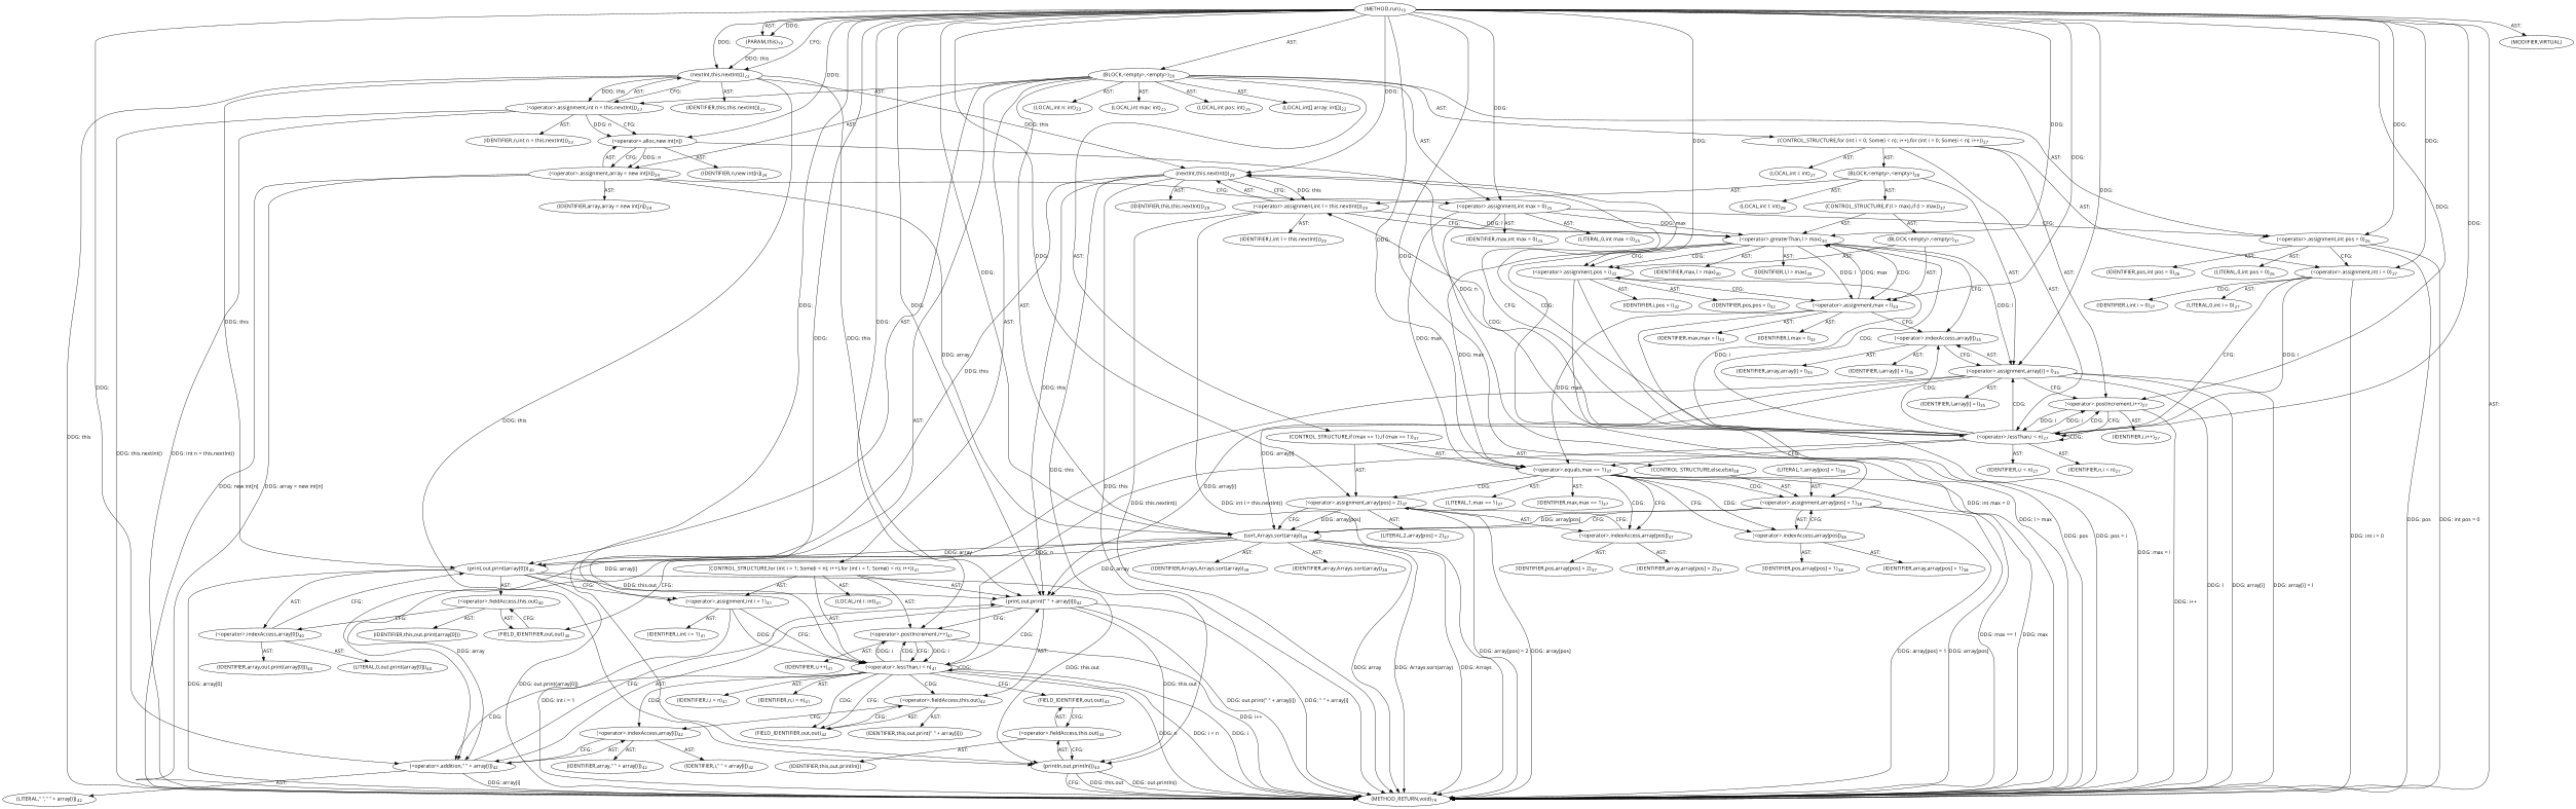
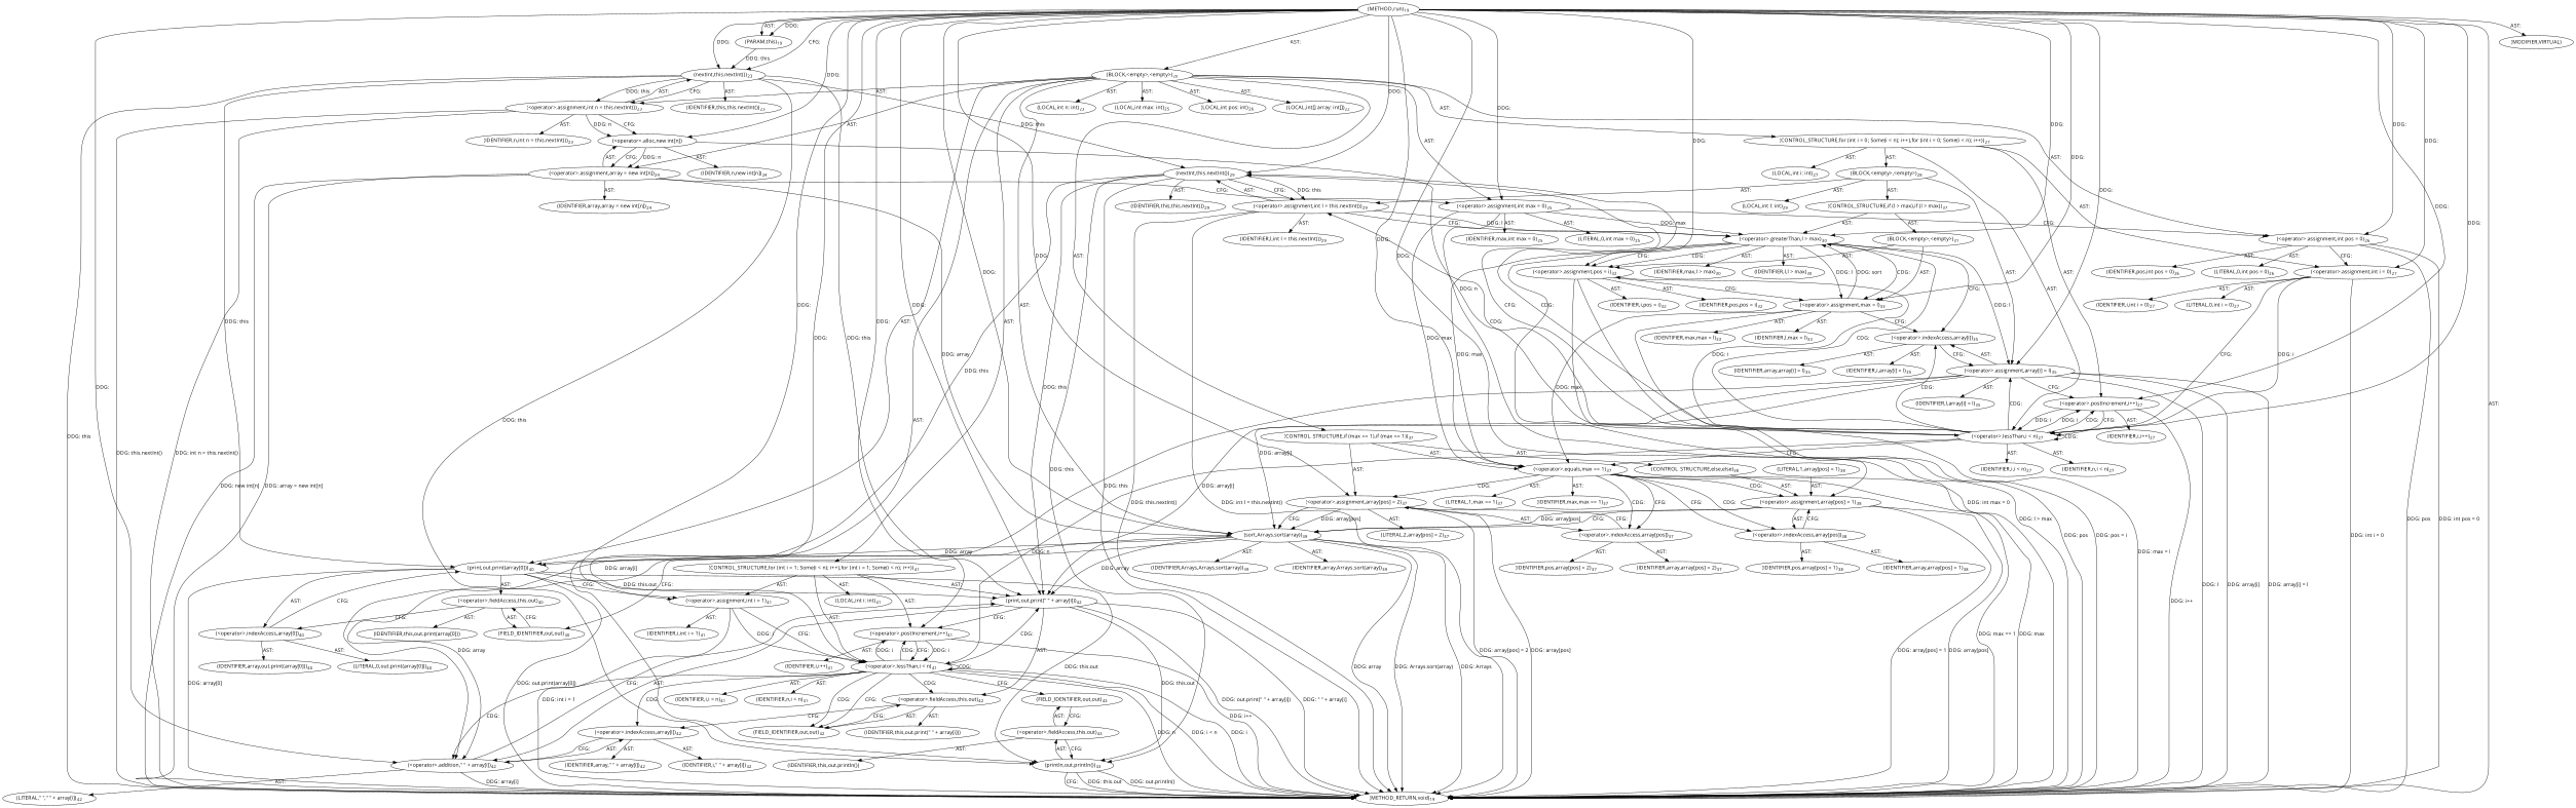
  digraph {
    fontname="Open Sans"
    node [fontname="Open Sans"]
    edge [fontname="Open Sans"]
    n1 [label=<(METHOD,run)<SUB>19</SUB>>]
    n2 [label=<(PARAM,this)<SUB>19</SUB>>]
    n3 [label=<(BLOCK,&lt;empty&gt;,&lt;empty&gt;)<SUB>20</SUB>>]
    n4 [label=<(nextInt,this.nextInt())<SUB>23</SUB>>]
    n5 [label=<(&lt;operator&gt;.alloc,new int[n])>]
    n6 [label=<(&lt;operator&gt;.assignment,int max = 0)<SUB>25</SUB>>]
    n7 [label=<(&lt;operator&gt;.assignment,int pos = 0)<SUB>26</SUB>>]
    n8 [label=<(&lt;operator&gt;.assignment,int i = 0)<SUB>27</SUB>>]
    n9 [label=<(&lt;operator&gt;.lessThan,i &lt; n)<SUB>27</SUB>>]
    n10 [label=<(&lt;operator&gt;.postIncrement,i++)<SUB>27</SUB>>]
    n11 [label=<(nextInt,this.nextInt())<SUB>29</SUB>>]
    n12 [label=<(&lt;operator&gt;.greaterThan,l &gt; max)<SUB>30</SUB>>]
    n13 [label=<(&lt;operator&gt;.assignment,pos = i)<SUB>32</SUB>>]
    n14 [label=<(&lt;operator&gt;.assignment,max = l)<SUB>33</SUB>>]
    n15 [label=<(&lt;operator&gt;.assignment,array[i] = l)<SUB>35</SUB>>]
    n16 [label=<(&lt;operator&gt;.equals,max == 1)<SUB>37</SUB>>]
    n17 [label=<(&lt;operator&gt;.assignment,array[pos] = 2)<SUB>37</SUB>>]
    n18 [label=<(&lt;operator&gt;.assignment,array[pos] = 1)<SUB>38</SUB>>]
    n19 [label=<(sort,Arrays.sort(array))<SUB>39</SUB>>]
    n20 [label=<(&lt;operator&gt;.assignment,int i = 1)<SUB>41</SUB>>]
    n21 [label=<(&lt;operator&gt;.lessThan,i &lt; n)<SUB>41</SUB>>]
    n22 [label=<(&lt;operator&gt;.postIncrement,i++)<SUB>41</SUB>>]
    n23 [label=<(print,out.print(&quot; &quot; + array[i]))<SUB>42</SUB>>]
    n24 [label=<(&lt;operator&gt;.addition,&quot; &quot; + array[i])<SUB>42</SUB>>]
    n25 [label=<(MODIFIER,VIRTUAL)>]
    n26 [label=<(METHOD_RETURN,void)<SUB>19</SUB>>]
    n27 [label=<(LOCAL,int[] array: int[])<SUB>22</SUB>>]
    n28 [label=<(LOCAL,int n: int)<SUB>23</SUB>>]
    n29 [label=<(&lt;operator&gt;.assignment,int n = this.nextInt())<SUB>23</SUB>>]
    n30 [label=<(&lt;operator&gt;.assignment,array = new int[n])<SUB>24</SUB>>]
    n31 [label=<(LOCAL,int max: int)<SUB>25</SUB>>]
    n32 [label=<(LOCAL,int pos: int)<SUB>26</SUB>>]
    n33 [label=<(CONTROL_STRUCTURE,for (int i = 0; Some(i &lt; n); i++),for (int i = 0; Some(i &lt; n); i++))<SUB>27</SUB>>]
    n34 [label=<(CONTROL_STRUCTURE,if (max == 1),if (max == 1))<SUB>37</SUB>>]
    n35 [label=<(print,out.print(array[0]))<SUB>40</SUB>>]
    n36 [label=<(CONTROL_STRUCTURE,for (int i = 1; Some(i &lt; n); i++),for (int i = 1; Some(i &lt; n); i++))<SUB>41</SUB>>]
    n37 [label=<(println,out.println())<SUB>43</SUB>>]
    n38 [label=<(IDENTIFIER,this,this.nextInt())<SUB>23</SUB>>]
    n39 [label=<(IDENTIFIER,n,new int[n])<SUB>24</SUB>>]
    n40 [label=<(IDENTIFIER,max,int max = 0)<SUB>25</SUB>>]
    n41 [label=<(LITERAL,0,int max = 0)<SUB>25</SUB>>]
    n42 [label=<(IDENTIFIER,pos,int pos = 0)<SUB>26</SUB>>]
    n43 [label=<(LITERAL,0,int pos = 0)<SUB>26</SUB>>]
    n44 [label=<(IDENTIFIER,i,int i = 0)<SUB>27</SUB>>]
    n45 [label=<(LITERAL,0,int i = 0)<SUB>27</SUB>>]
    n46 [label=<(IDENTIFIER,i,i &lt; n)<SUB>27</SUB>>]
    n47 [label=<(IDENTIFIER,n,i &lt; n)<SUB>27</SUB>>]
    n48 [label=<(&lt;operator&gt;.assignment,int l = this.nextInt())<SUB>29</SUB>>]
    n49 [label=<(&lt;operator&gt;.indexAccess,array[i])<SUB>35</SUB>>]
    n50 [label=<(IDENTIFIER,i,i++)<SUB>27</SUB>>]
    n51 [label=<(IDENTIFIER,this,this.nextInt())<SUB>29</SUB>>]
    n52 [label=<(IDENTIFIER,l,l &gt; max)<SUB>30</SUB>>]
    n53 [label=<(IDENTIFIER,max,l &gt; max)<SUB>30</SUB>>]
    n54 [label=<(IDENTIFIER,pos,pos = i)<SUB>32</SUB>>]
    n55 [label=<(IDENTIFIER,i,pos = i)<SUB>32</SUB>>]
    n56 [label=<(IDENTIFIER,max,max = l)<SUB>33</SUB>>]
    n57 [label=<(IDENTIFIER,l,max = l)<SUB>33</SUB>>]
    n58 [label=<(IDENTIFIER,l,array[i] = l)<SUB>35</SUB>>]
    n59 [label=<(IDENTIFIER,max,max == 1)<SUB>37</SUB>>]
    n60 [label=<(LITERAL,1,max == 1)<SUB>37</SUB>>]
    n61 [label=<(&lt;operator&gt;.indexAccess,array[pos])<SUB>37</SUB>>]
    n62 [label=<(&lt;operator&gt;.indexAccess,array[pos])<SUB>38</SUB>>]
    n63 [label=<(LITERAL,2,array[pos] = 2)<SUB>37</SUB>>]
    n64 [label=<(IDENTIFIER,Arrays,Arrays.sort(array))<SUB>39</SUB>>]
    n65 [label=<(IDENTIFIER,array,Arrays.sort(array))<SUB>39</SUB>>]
    n66 [label=<(FIELD_IDENTIFIER,out,out)<SUB>40</SUB>>]
    n67 [label=<(IDENTIFIER,i,int i = 1)<SUB>41</SUB>>]
    n68 [label=<(IDENTIFIER,i,i &lt; n)<SUB>41</SUB>>]
    n69 [label=<(IDENTIFIER,n,i &lt; n)<SUB>41</SUB>>]
    n70 [label=<(&lt;operator&gt;.fieldAccess,this.out)<SUB>42</SUB>>]
    n71 [label=<(FIELD_IDENTIFIER,out,out)<SUB>42</SUB>>]
    n72 [label=<(&lt;operator&gt;.indexAccess,array[i])<SUB>42</SUB>>]
    n73 [label=<(FIELD_IDENTIFIER,out,out)<SUB>43</SUB>>]
    n74 [label=<(IDENTIFIER,i,i++)<SUB>41</SUB>>]
    n75 [label=<(LITERAL,&quot; &quot;,&quot; &quot; + array[i])<SUB>42</SUB>>]
    n76 [label=<(IDENTIFIER,n,int n = this.nextInt())<SUB>23</SUB>>]
    n77 [label=<(IDENTIFIER,array,array = new int[n])<SUB>24</SUB>>]
    n78 [label=<(LOCAL,int i: int)<SUB>27</SUB>>]
    n79 [label=<(BLOCK,&lt;empty&gt;,&lt;empty&gt;)<SUB>28</SUB>>]
    n80 [label=<(CONTROL_STRUCTURE,else,else)<SUB>38</SUB>>]
    n81 [label=<(&lt;operator&gt;.fieldAccess,this.out)<SUB>40</SUB>>]
    n82 [label=<(&lt;operator&gt;.indexAccess,array[0])<SUB>40</SUB>>]
    n83 [label=<(LOCAL,int i: int)<SUB>41</SUB>>]
    n84 [label=<(&lt;operator&gt;.fieldAccess,this.out)<SUB>43</SUB>>]
    n85 [label=<(LOCAL,int l: int)<SUB>29</SUB>>]
    n86 [label=<(CONTROL_STRUCTURE,if (l &gt; max),if (l &gt; max))<SUB>37</SUB>>]
    n87 [label=<(IDENTIFIER,l,int l = this.nextInt())<SUB>29</SUB>>]
    n88 [label=<(IDENTIFIER,array,array[i] = l)<SUB>35</SUB>>]
    n89 [label=<(IDENTIFIER,i,array[i] = l)<SUB>35</SUB>>]
    n90 [label=<(BLOCK,&lt;empty&gt;,&lt;empty&gt;)<SUB>31</SUB>>]
    n91 [label=<(IDENTIFIER,array,array[pos] = 2)<SUB>37</SUB>>]
    n92 [label=<(IDENTIFIER,pos,array[pos] = 2)<SUB>37</SUB>>]
    n93 [label=<(IDENTIFIER,array,array[pos] = 1)<SUB>38</SUB>>]
    n94 [label=<(IDENTIFIER,pos,array[pos] = 1)<SUB>38</SUB>>]
    n95 [label=<(LITERAL,1,array[pos] = 1)<SUB>38</SUB>>]
    n96 [label=<(IDENTIFIER,this,out.print(array[0]))>]
    n97 [label=<(IDENTIFIER,array,out.print(array[0]))<SUB>40</SUB>>]
    n98 [label=<(LITERAL,0,out.print(array[0]))<SUB>40</SUB>>]
    n99 [label=<(IDENTIFIER,this,out.print(&quot; &quot; + array[i]))>]
    n100 [label=<(IDENTIFIER,array,&quot; &quot; + array[i])<SUB>42</SUB>>]
    n101 [label=<(IDENTIFIER,i,&quot; &quot; + array[i])<SUB>42</SUB>>]
    n102 [label=<(IDENTIFIER,this,out.println())>]
    n1 -> n2 [label="AST: "]
    n1 -> n2 [label="DDG: "]
    n1 -> n3 [label="AST: "]
    n1 -> n4 [label="CFG: "]
    n1 -> n4 [label="DDG: "]
    n1 -> n5 [label="DDG: "]
    n1 -> n6 [label="DDG: "]
    n1 -> n7 [label="DDG: "]
    n1 -> n8 [label="DDG: "]
    n1 -> n9 [label="DDG: "]
    n1 -> n10 [label="DDG: "]
    n1 -> n11 [label="DDG: "]
    n1 -> n12 [label="DDG: "]
    n1 -> n13 [label="DDG: "]
    n1 -> n14 [label="DDG: "]
    n1 -> n15 [label="DDG: "]
    n1 -> n16 [label="DDG: "]
    n1 -> n17 [label="DDG: "]
    n1 -> n18 [label="DDG: "]
    n1 -> n19 [label="DDG: "]
    n1 -> n20 [label="DDG: "]
    n1 -> n21 [label="DDG: "]
    n1 -> n22 [label="DDG: "]
    n1 -> n23 [label="DDG: "]
    n1 -> n24 [label="DDG: "]
    n1 -> n25 [label="AST: "]
    n1 -> n26 [label="AST: "]
    n2 -> n4 [label="DDG: this"]
    n3 -> n6 [label="AST: "]
    n3 -> n7 [label="AST: "]
    n3 -> n19 [label="AST: "]
    n3 -> n27 [label="AST: "]
    n3 -> n28 [label="AST: "]
    n3 -> n29 [label="AST: "]
    n3 -> n30 [label="AST: "]
    n3 -> n31 [label="AST: "]
    n3 -> n32 [label="AST: "]
    n3 -> n33 [label="AST: "]
    n3 -> n34 [label="AST: "]
    n3 -> n35 [label="AST: "]
    n3 -> n36 [label="AST: "]
    n3 -> n37 [label="AST: "]
    n4 -> n11 [label="DDG: this"]
    n4 -> n23 [label="DDG: this"]
    n4 -> n26 [label="DDG: this"]
    n4 -> n29 [label="CFG: "]
    n4 -> n29 [label="DDG: this"]
    n4 -> n35 [label="DDG: this"]
    n4 -> n37 [label="DDG: this"]
    n4 -> n38 [label="AST: "]
    n5 -> n9 [label="DDG: n"]
    n5 -> n30 [label="CFG: "]
    n5 -> n30 [label="DDG: n"]
    n5 -> n39 [label="AST: "]
    n6 -> n7 [label="CFG: "]
    n6 -> n12 [label="DDG: max"]
    n6 -> n16 [label="DDG: max"]
    n6 -> n26 [label="DDG: int max = 0"]
    n6 -> n40 [label="AST: "]
    n6 -> n41 [label="AST: "]
    n7 -> n8 [label="CFG: "]
    n7 -> n26 [label="DDG: pos"]
    n7 -> n26 [label="DDG: int pos = 0"]
    n7 -> n42 [label="AST: "]
    n7 -> n43 [label="AST: "]
    n8 -> n9 [label="CFG: "]
    n8 -> n9 [label="DDG: i"]
    n8 -> n26 [label="DDG: int i = 0"]
-   n8 -> n44 [label="CDG: "]
+   n8 -> n44 [label="AST: "]
    n8 -> n45 [label="AST: "]
    n9 -> n9 [label="CDG: "]
    n9 -> n10 [label="DDG: i"]
    n9 -> n10 [label="CDG: "]
    n9 -> n11 [label="CFG: "]
    n9 -> n11 [label="CDG: "]
    n9 -> n12 [label="CDG: "]
    n9 -> n13 [label="DDG: i"]
    n9 -> n15 [label="CDG: "]
    n9 -> n16 [label="CFG: "]
    n9 -> n21 [label="DDG: n"]
    n9 -> n46 [label="AST: "]
    n9 -> n47 [label="AST: "]
    n9 -> n48 [label="CDG: "]
    n9 -> n49 [label="CDG: "]
    n10 -> n9 [label="CFG: "]
    n10 -> n9 [label="DDG: i"]
    n10 -> n26 [label="DDG: i++"]
    n10 -> n50 [label="AST: "]
    n11 -> n23 [label="DDG: this"]
    n11 -> n26 [label="DDG: this"]
    n11 -> n35 [label="DDG: this"]
    n11 -> n37 [label="DDG: this"]
    n11 -> n48 [label="CFG: "]
    n11 -> n48 [label="DDG: this"]
    n11 -> n51 [label="AST: "]
    n12 -> n13 [label="CFG: "]
    n12 -> n13 [label="CDG: "]
    n12 -> n14 [label="DDG: l"]
    n12 -> n14 [label="CDG: "]
    n12 -> n15 [label="DDG: l"]
    n12 -> n16 [label="DDG: max"]
    n12 -> n26 [label="DDG: l &gt; max"]
    n12 -> n49 [label="CFG: "]
    n12 -> n52 [label="AST: "]
    n12 -> n53 [label="AST: "]
    n13 -> n14 [label="CFG: "]
    n13 -> n26 [label="DDG: pos"]
    n13 -> n26 [label="DDG: pos = i"]
    n13 -> n54 [label="AST: "]
    n13 -> n55 [label="AST: "]
-   n14 -> n12 [label="DDG: max"]
+   n14 -> n12 [label="DDG: sort"]
    n14 -> n16 [label="DDG: max"]
    n14 -> n26 [label="DDG: max = l"]
    n14 -> n49 [label="CFG: "]
    n14 -> n56 [label="AST: "]
    n14 -> n57 [label="AST: "]
    n15 -> n10 [label="CFG: "]
    n15 -> n19 [label="DDG: array[i]"]
    n15 -> n23 [label="DDG: array[i]"]
    n15 -> n24 [label="DDG: array[i]"]
    n15 -> n26 [label="DDG: array[i]"]
    n15 -> n26 [label="DDG: l"]
    n15 -> n26 [label="DDG: array[i] = l"]
    n15 -> n49 [label="AST: "]
    n15 -> n58 [label="AST: "]
    n16 -> n17 [label="CDG: "]
    n16 -> n18 [label="CDG: "]
    n16 -> n26 [label="DDG: max"]
    n16 -> n26 [label="DDG: max == 1"]
    n16 -> n59 [label="AST: "]
    n16 -> n60 [label="AST: "]
    n16 -> n61 [label="CFG: "]
    n16 -> n61 [label="CDG: "]
    n16 -> n62 [label="CFG: "]
    n16 -> n62 [label="CDG: "]
    n17 -> n19 [label="CFG: "]
    n17 -> n19 [label="DDG: array[pos]"]
    n17 -> n26 [label="DDG: array[pos]"]
    n17 -> n26 [label="DDG: array[pos] = 2"]
    n17 -> n61 [label="AST: "]
    n17 -> n63 [label="AST: "]
    n18 -> n19 [label="CFG: "]
    n18 -> n19 [label="DDG: array[pos]"]
    n18 -> n26 [label="DDG: array[pos]"]
    n18 -> n26 [label="DDG: array[pos] = 1"]
    n18 -> n62 [label="AST: "]
    n19 -> n23 [label="DDG: array"]
    n19 -> n24 [label="DDG: array"]
    n19 -> n26 [label="DDG: array"]
    n19 -> n26 [label="DDG: Arrays.sort(array)"]
    n19 -> n26 [label="DDG: Arrays"]
    n19 -> n35 [label="DDG: array"]
    n19 -> n64 [label="AST: "]
    n19 -> n65 [label="AST: "]
    n19 -> n66 [label="CFG: "]
    n20 -> n21 [label="CFG: "]
    n20 -> n21 [label="DDG: i"]
    n20 -> n26 [label="DDG: int i = 1"]
    n20 -> n67 [label="AST: "]
    n21 -> n21 [label="CDG: "]
    n21 -> n22 [label="DDG: i"]
    n21 -> n22 [label="CDG: "]
    n21 -> n23 [label="CDG: "]
    n21 -> n24 [label="CDG: "]
    n21 -> n26 [label="DDG: i"]
    n21 -> n26 [label="DDG: n"]
    n21 -> n26 [label="DDG: i &lt; n"]
    n21 -> n68 [label="AST: "]
    n21 -> n69 [label="AST: "]
    n21 -> n70 [label="CDG: "]
    n21 -> n71 [label="CFG: "]
    n21 -> n71 [label="CDG: "]
    n21 -> n72 [label="CDG: "]
    n21 -> n73 [label="CFG: "]
    n22 -> n21 [label="CFG: "]
    n22 -> n21 [label="DDG: i"]
    n22 -> n26 [label="DDG: i++"]
    n22 -> n74 [label="AST: "]
    n23 -> n22 [label="CFG: "]
    n23 -> n24 [label="AST: "]
    n23 -> n26 [label="DDG: &quot; &quot; + array[i]"]
    n23 -> n26 [label="DDG: out.print(&quot; &quot; + array[i])"]
    n23 -> n37 [label="DDG: this.out"]
    n23 -> n70 [label="AST: "]
    n24 -> n23 [label="CFG: "]
    n24 -> n26 [label="DDG: array[i]"]
    n24 -> n72 [label="AST: "]
    n24 -> n75 [label="AST: "]
    n29 -> n4 [label="AST: "]
    n29 -> n5 [label="CFG: "]
    n29 -> n5 [label="DDG: n"]
    n29 -> n26 [label="DDG: this.nextInt()"]
    n29 -> n26 [label="DDG: int n = this.nextInt()"]
    n29 -> n76 [label="AST: "]
    n30 -> n5 [label="AST: "]
    n30 -> n6 [label="CFG: "]
    n30 -> n19 [label="DDG: array"]
    n30 -> n26 [label="DDG: new int[n]"]
    n30 -> n26 [label="DDG: array = new int[n]"]
    n30 -> n77 [label="AST: "]
    n33 -> n8 [label="AST: "]
    n33 -> n9 [label="AST: "]
    n33 -> n10 [label="AST: "]
    n33 -> n78 [label="AST: "]
    n33 -> n79 [label="AST: "]
    n34 -> n16 [label="AST: "]
    n34 -> n17 [label="AST: "]
    n34 -> n80 [label="AST: "]
    n35 -> n20 [label="CFG: "]
    n35 -> n23 [label="DDG: this.out"]
    n35 -> n26 [label="DDG: array[0]"]
    n35 -> n26 [label="DDG: out.print(array[0])"]
    n35 -> n37 [label="DDG: this.out"]
    n35 -> n81 [label="AST: "]
    n35 -> n82 [label="AST: "]
    n36 -> n20 [label="AST: "]
    n36 -> n21 [label="AST: "]
    n36 -> n22 [label="AST: "]
    n36 -> n23 [label="AST: "]
    n36 -> n83 [label="AST: "]
    n37 -> n26 [label="CFG: "]
    n37 -> n26 [label="DDG: this.out"]
    n37 -> n26 [label="DDG: out.println()"]
    n37 -> n84 [label="AST: "]
    n48 -> n11 [label="AST: "]
    n48 -> n12 [label="CFG: "]
    n48 -> n12 [label="DDG: l"]
    n48 -> n26 [label="DDG: this.nextInt()"]
    n48 -> n26 [label="DDG: int l = this.nextInt()"]
    n48 -> n87 [label="AST: "]
    n49 -> n15 [label="CFG: "]
    n49 -> n88 [label="AST: "]
    n49 -> n89 [label="AST: "]
    n61 -> n17 [label="CFG: "]
    n61 -> n91 [label="AST: "]
    n61 -> n92 [label="AST: "]
    n62 -> n18 [label="CFG: "]
    n62 -> n93 [label="AST: "]
    n62 -> n94 [label="AST: "]
    n66 -> n81 [label="CFG: "]
    n70 -> n71 [label="AST: "]
    n70 -> n72 [label="CFG: "]
    n70 -> n99 [label="AST: "]
    n71 -> n70 [label="CFG: "]
    n72 -> n24 [label="CFG: "]
    n72 -> n100 [label="AST: "]
    n72 -> n101 [label="AST: "]
    n73 -> n84 [label="CFG: "]
    n79 -> n15 [label="AST: "]
    n79 -> n48 [label="AST: "]
    n79 -> n85 [label="AST: "]
    n79 -> n86 [label="AST: "]
    n80 -> n18 [label="AST: "]
    n81 -> n66 [label="AST: "]
    n81 -> n82 [label="CFG: "]
    n81 -> n96 [label="AST: "]
    n82 -> n35 [label="CFG: "]
    n82 -> n97 [label="AST: "]
    n82 -> n98 [label="AST: "]
    n84 -> n37 [label="CFG: "]
    n84 -> n73 [label="AST: "]
    n84 -> n102 [label="AST: "]
    n86 -> n12 [label="AST: "]
    n86 -> n90 [label="AST: "]
    n90 -> n13 [label="AST: "]
    n90 -> n14 [label="AST: "]
    n95 -> n18 [label="AST: "]
  }
